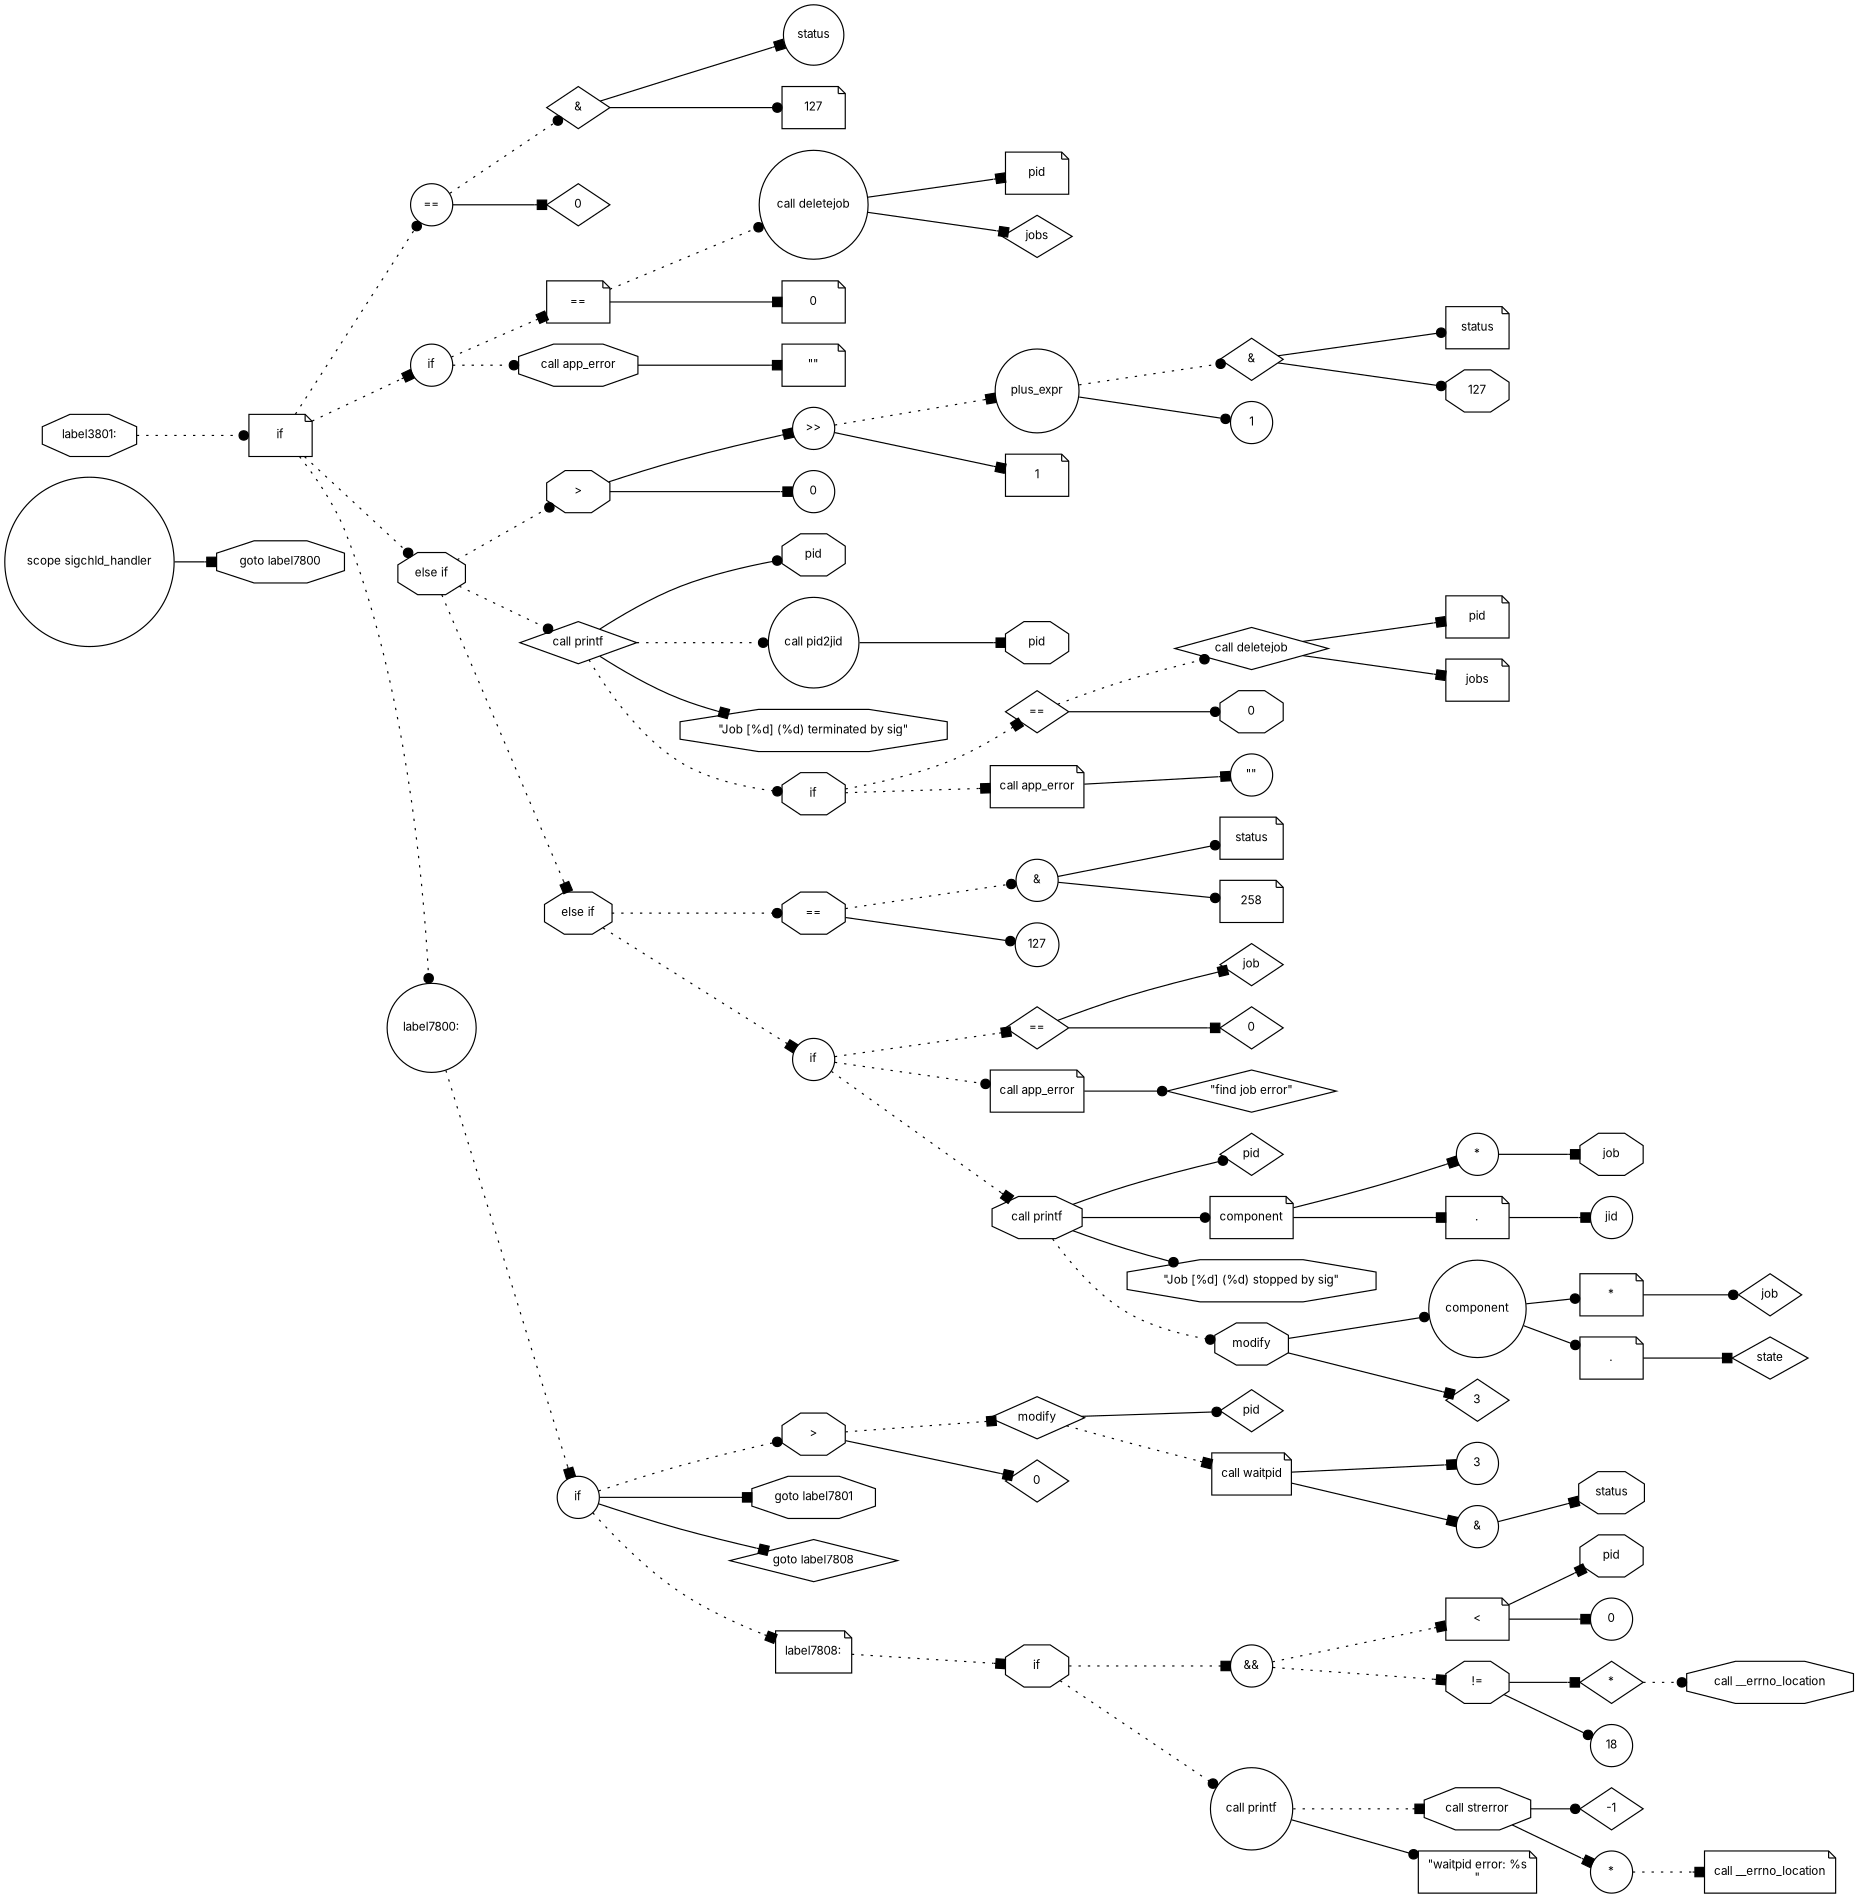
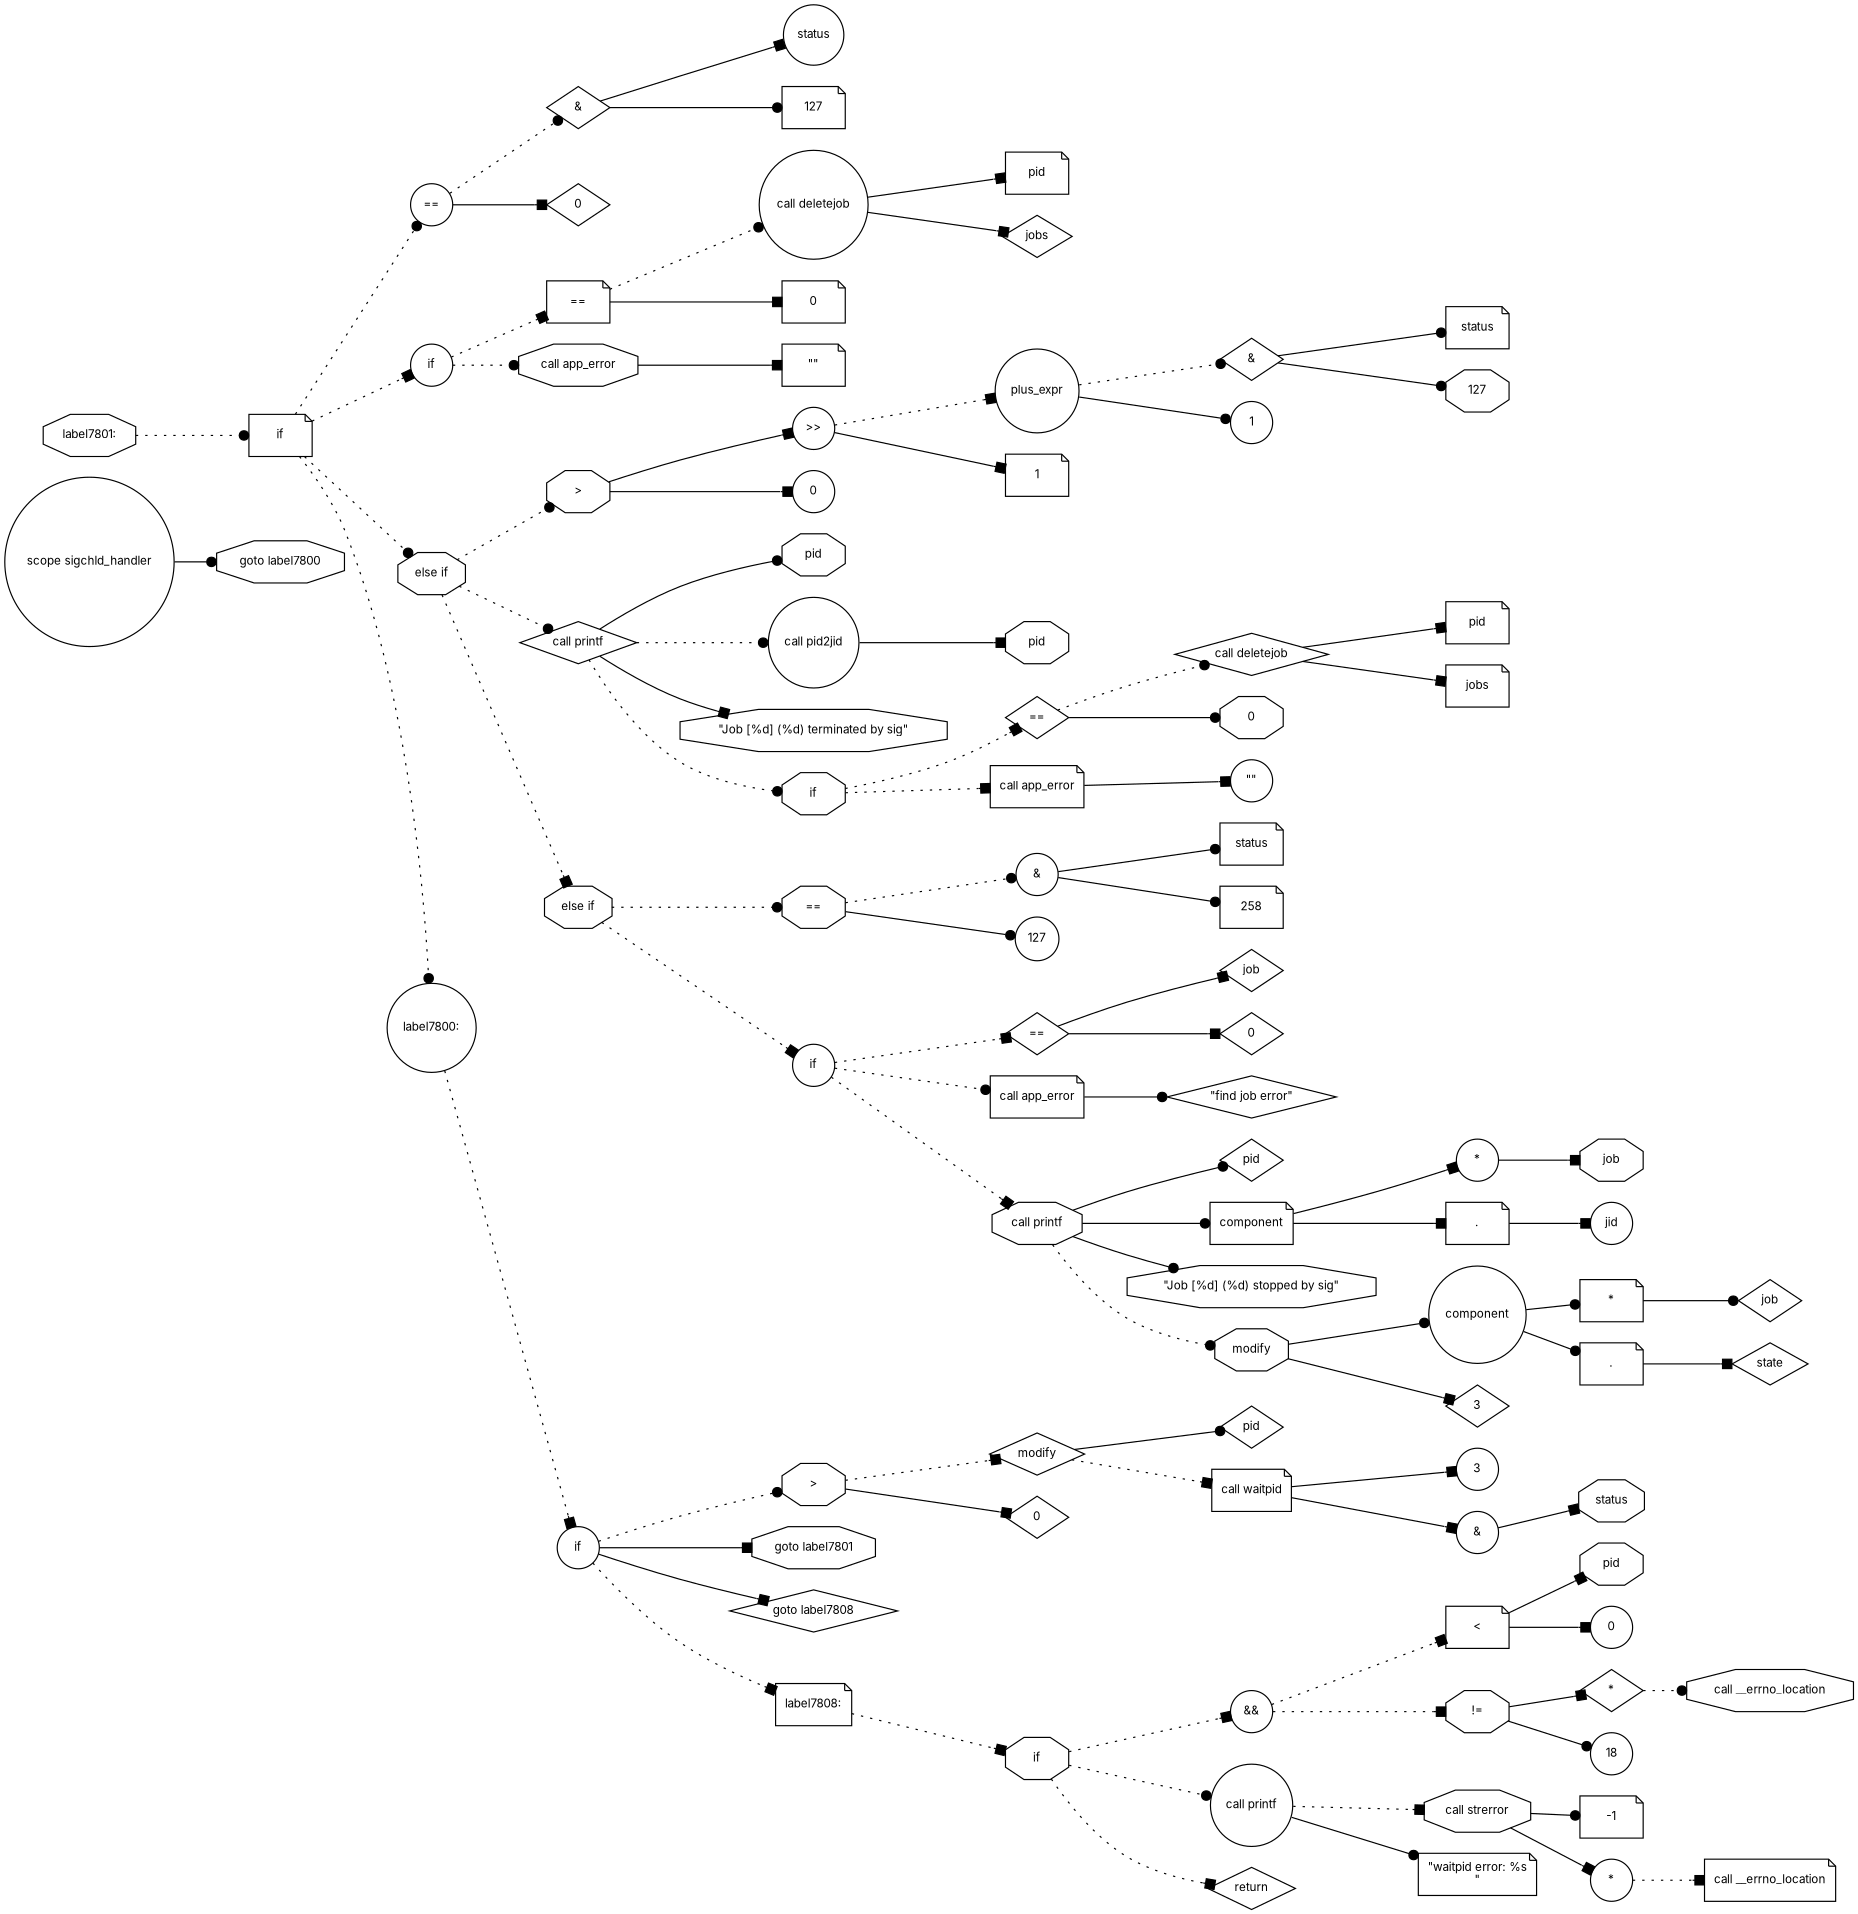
  digraph {
    fontname=Inter
    fontsize=10
    rankdir=LR
    node [fontname=Inter fontsize=10 shape=circle]
    edge [arrowhead=box fontname=Inter fontsize=10]
    n1 [label="scope sigchld_handler"]
    n2 [label="goto label7800" shape=octagon]
-   n3 [label="label3801:" shape=octagon]
+   n3 [label="label7801:" shape=octagon]
    n4 [label=if shape=note]
    n5 [label="=="]
    n6 [label=if]
    n7 [label="else if" shape=octagon]
    n8 [label="label7800:"]
    n9 [label="&" shape=diamond]
    n10 [label=0 shape=diamond]
    n11 [label="==" shape=note]
    n12 [label="call app_error" shape=octagon]
    n13 [label=">" shape=octagon]
    n14 [label="call printf" shape=diamond]
    n15 [label="else if" shape=octagon]
    n16 [label=if]
    n17 [label=status]
    n18 [label=127 shape=note]
    n19 [label="call deletejob"]
    n20 [label=0 shape=note]
    n21 [label="\"\"" shape=note]
    n22 [label=pid shape=note]
    n23 [label=jobs shape=diamond]
    n24 [label=">>"]
    n25 [label=0]
    n26 [label=pid shape=octagon]
    n27 [label="call pid2jid"]
    n28 [label="\"Job [%d] (%d) terminated by sig\"" shape=octagon]
    n29 [label=if shape=octagon]
    n30 [label="==" shape=octagon]
    n31 [label=if]
    n32 [label=plus_expr]
    n33 [label=1 shape=note]
    n34 [label="&" shape=diamond]
    n35 [label=1]
    n36 [label=status shape=note]
    n37 [label=127 shape=octagon]
    n38 [label=pid shape=octagon]
    n39 [label="==" shape=diamond]
    n40 [label="call app_error" shape=note]
    n41 [label="call deletejob" shape=diamond]
    n42 [label=0 shape=octagon]
    n43 [label="\"\""]
    n44 [label=pid shape=note]
    n45 [label=jobs shape=note]
    n46 [label="&"]
    n47 [label=127]
    n48 [label="==" shape=diamond]
    n49 [label="call app_error" shape=note]
    n50 [label="call printf" shape=octagon]
    n51 [label=status shape=note]
    n52 [label=258 shape=note]
    n53 [label=job shape=diamond]
    n54 [label=0 shape=diamond]
    n55 [label="\"find job error\"" shape=diamond]
    n56 [label=pid shape=diamond]
    n57 [label=component shape=note]
    n58 [label="\"Job [%d] (%d) stopped by sig\"" shape=octagon]
    n59 [label=modify shape=octagon]
    n60 [label="*"]
    n61 [label="." shape=note]
    n62 [label=component]
    n63 [label=3 shape=diamond]
    n64 [label=job shape=octagon]
    n65 [label=jid]
    n66 [label="*" shape=note]
    n67 [label="." shape=note]
    n68 [label=job shape=diamond]
    n69 [label=state shape=diamond]
    n70 [label=">" shape=octagon]
    n71 [label="goto label7801" shape=octagon]
    n72 [label="goto label7808" shape=diamond]
    n73 [label="label7808:" shape=note]
    n74 [label=modify shape=diamond]
    n75 [label=0 shape=diamond]
    n76 [label=if shape=octagon]
    n77 [label=pid shape=diamond]
    n78 [label="call waitpid" shape=note]
    n79 [label=3]
    n80 [label="&"]
    n81 [label=status shape=octagon]
-   n82 [label=-1 shape=diamond]
+   n82 [label=-1 shape=note]
    n83 [label="&&"]
    n84 [label="call printf"]
+   n85 [label=return shape=diamond]
    n86 [label="<" shape=note]
    n87 [label="!=" shape=octagon]
    n88 [label="call strerror" shape=octagon]
    n89 [label="\"waitpid error: %s\n\"" shape=note]
    n90 [label=pid shape=octagon]
    n91 [label=0]
    n92 [label="*" shape=diamond]
    n93 [label=18]
    n94 [label="call __errno_location" shape=octagon]
    n95 [label="*"]
    n96 [label="call __errno_location" shape=note]
-   n1 -> n2
+   n1 -> n2 [arrowhead=dot]
    n3 -> n4 [arrowhead=dot style=dotted]
    n4 -> n5 [arrowhead=dot style=dotted]
    n4 -> n6 [style=dotted]
    n4 -> n7 [arrowhead=dot style=dotted]
    n4 -> n8 [arrowhead=dot style=dotted]
    n5 -> n9 [arrowhead=dot style=dotted]
    n5 -> n10
    n6 -> n11 [style=dotted]
    n6 -> n12 [arrowhead=dot style=dotted]
    n7 -> n13 [arrowhead=dot style=dotted]
    n7 -> n14 [arrowhead=dot style=dotted]
    n7 -> n15 [style=dotted]
    n8 -> n16 [style=dotted]
    n9 -> n17
    n9 -> n18 [arrowhead=dot]
    n11 -> n19 [arrowhead=dot style=dotted]
    n11 -> n20
    n12 -> n21
    n13 -> n24
    n13 -> n25
    n14 -> n26 [arrowhead=dot]
    n14 -> n27 [arrowhead=dot style=dotted]
    n14 -> n28
    n14 -> n29 [arrowhead=dot style=dotted]
    n15 -> n30 [arrowhead=dot style=dotted]
    n15 -> n31 [style=dotted]
    n16 -> n70 [arrowhead=dot style=dotted]
    n16 -> n71
    n16 -> n72
    n16 -> n73 [style=dotted]
    n19 -> n22
    n19 -> n23
    n24 -> n32 [style=dotted]
    n24 -> n33
    n27 -> n38
    n29 -> n39 [style=dotted]
    n29 -> n40 [style=dotted]
    n30 -> n46 [arrowhead=dot style=dotted]
    n30 -> n47 [arrowhead=dot]
    n31 -> n48 [style=dotted]
    n31 -> n49 [arrowhead=dot style=dotted]
    n31 -> n50 [style=dotted]
    n32 -> n34 [arrowhead=dot style=dotted]
    n32 -> n35 [arrowhead=dot]
    n34 -> n36 [arrowhead=dot]
    n34 -> n37 [arrowhead=dot]
    n39 -> n41 [arrowhead=dot style=dotted]
    n39 -> n42 [arrowhead=dot]
    n40 -> n43
    n41 -> n44
    n41 -> n45
    n46 -> n51 [arrowhead=dot]
    n46 -> n52 [arrowhead=dot]
    n48 -> n53
    n48 -> n54
    n49 -> n55 [arrowhead=dot]
    n50 -> n56 [arrowhead=dot]
    n50 -> n57 [arrowhead=dot]
    n50 -> n58 [arrowhead=dot]
    n50 -> n59 [arrowhead=dot style=dotted]
    n57 -> n60
    n57 -> n61
    n59 -> n62 [arrowhead=dot]
    n59 -> n63
    n60 -> n64
    n61 -> n65
    n62 -> n66 [arrowhead=dot]
    n62 -> n67 [arrowhead=dot]
    n66 -> n68 [arrowhead=dot]
    n67 -> n69
    n70 -> n74 [style=dotted]
    n70 -> n75
    n73 -> n76 [style=dotted]
    n74 -> n77 [arrowhead=dot]
    n74 -> n78 [style=dotted]
    n76 -> n83 [style=dotted]
    n76 -> n84 [arrowhead=dot style=dotted]
+   n76 -> n85 [style=dotted]
    n78 -> n79
    n78 -> n80
    n80 -> n81
    n83 -> n86 [style=dotted]
    n83 -> n87 [style=dotted]
    n84 -> n88 [style=dotted]
    n84 -> n89 [arrowhead=dot]
    n86 -> n90
    n86 -> n91
    n87 -> n92
    n87 -> n93 [arrowhead=dot]
    n88 -> n82 [arrowhead=dot]
    n88 -> n95
    n92 -> n94 [arrowhead=dot style=dotted]
    n95 -> n96 [style=dotted]
  }
